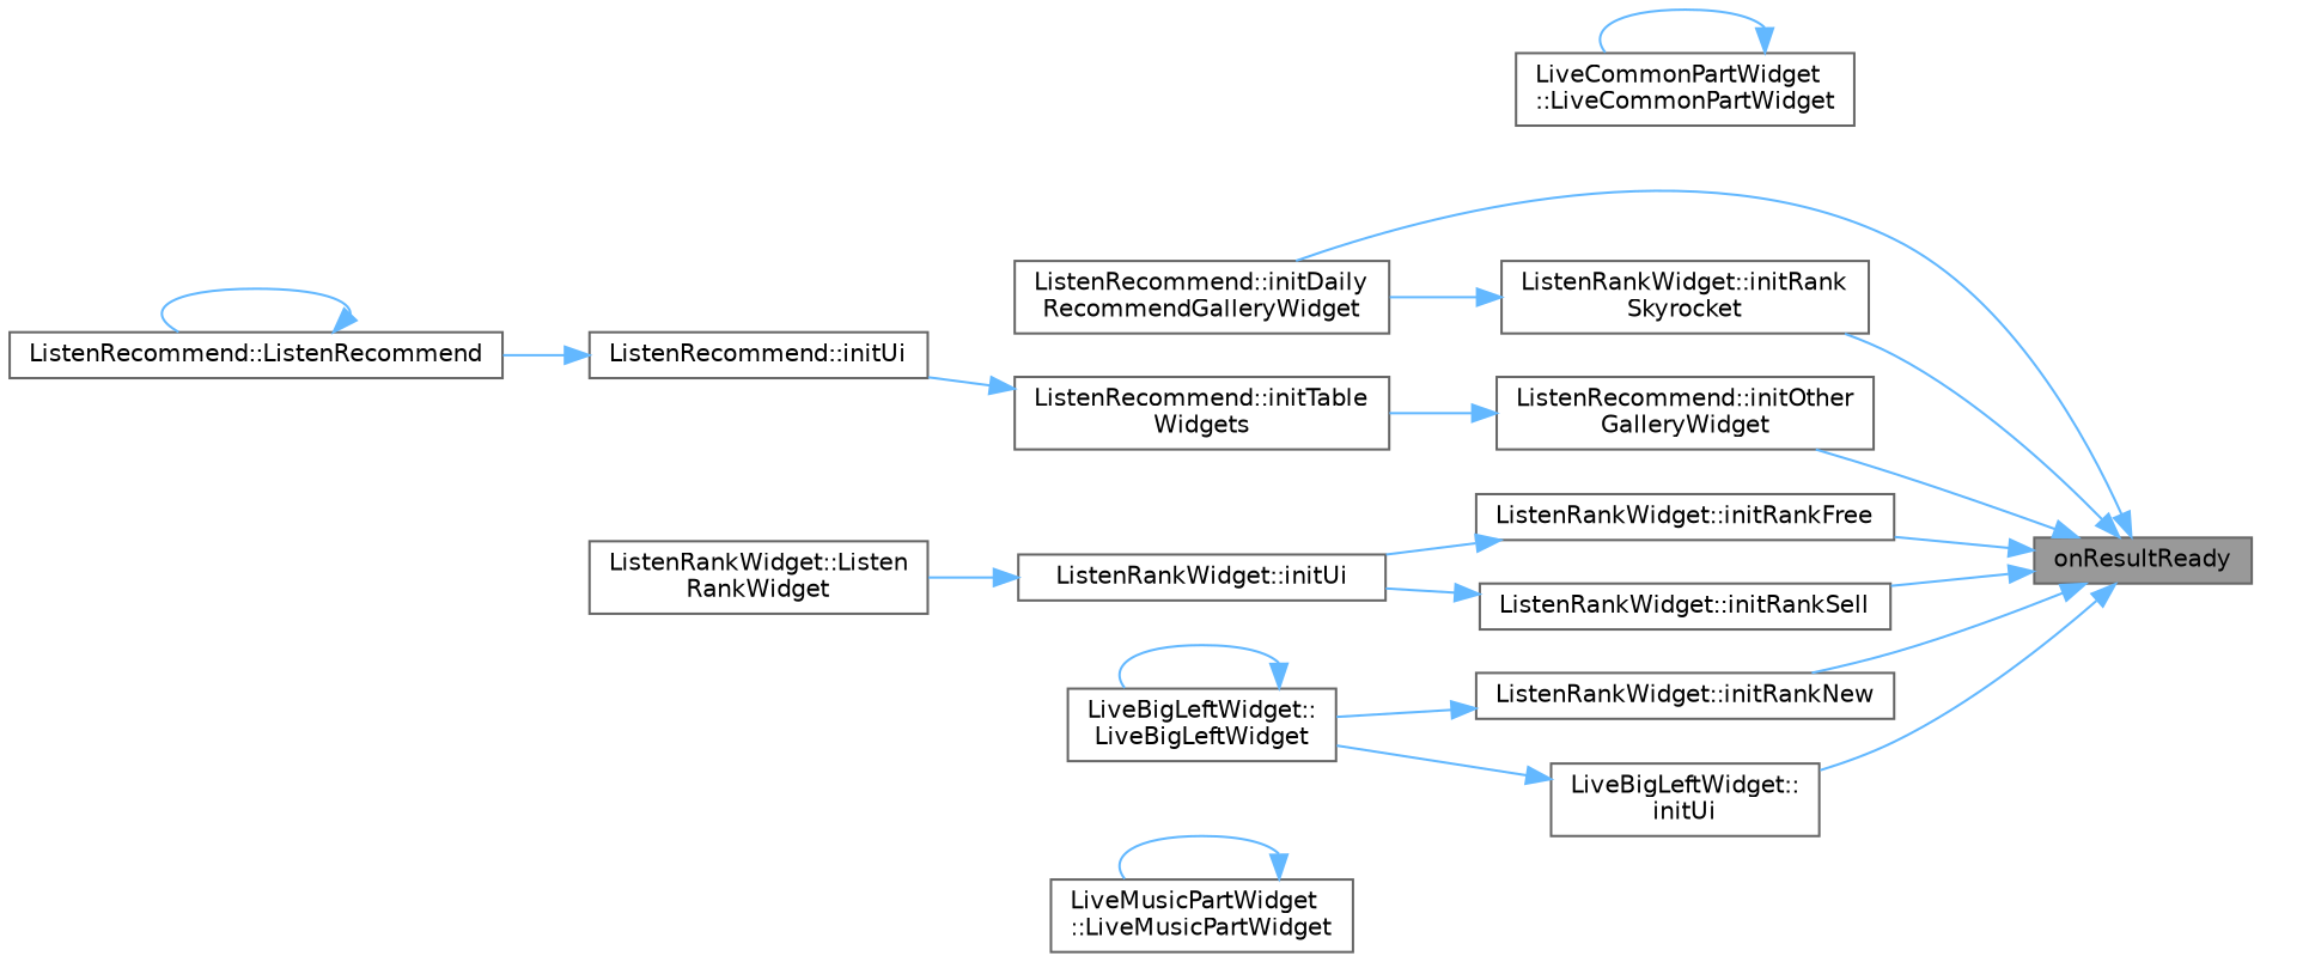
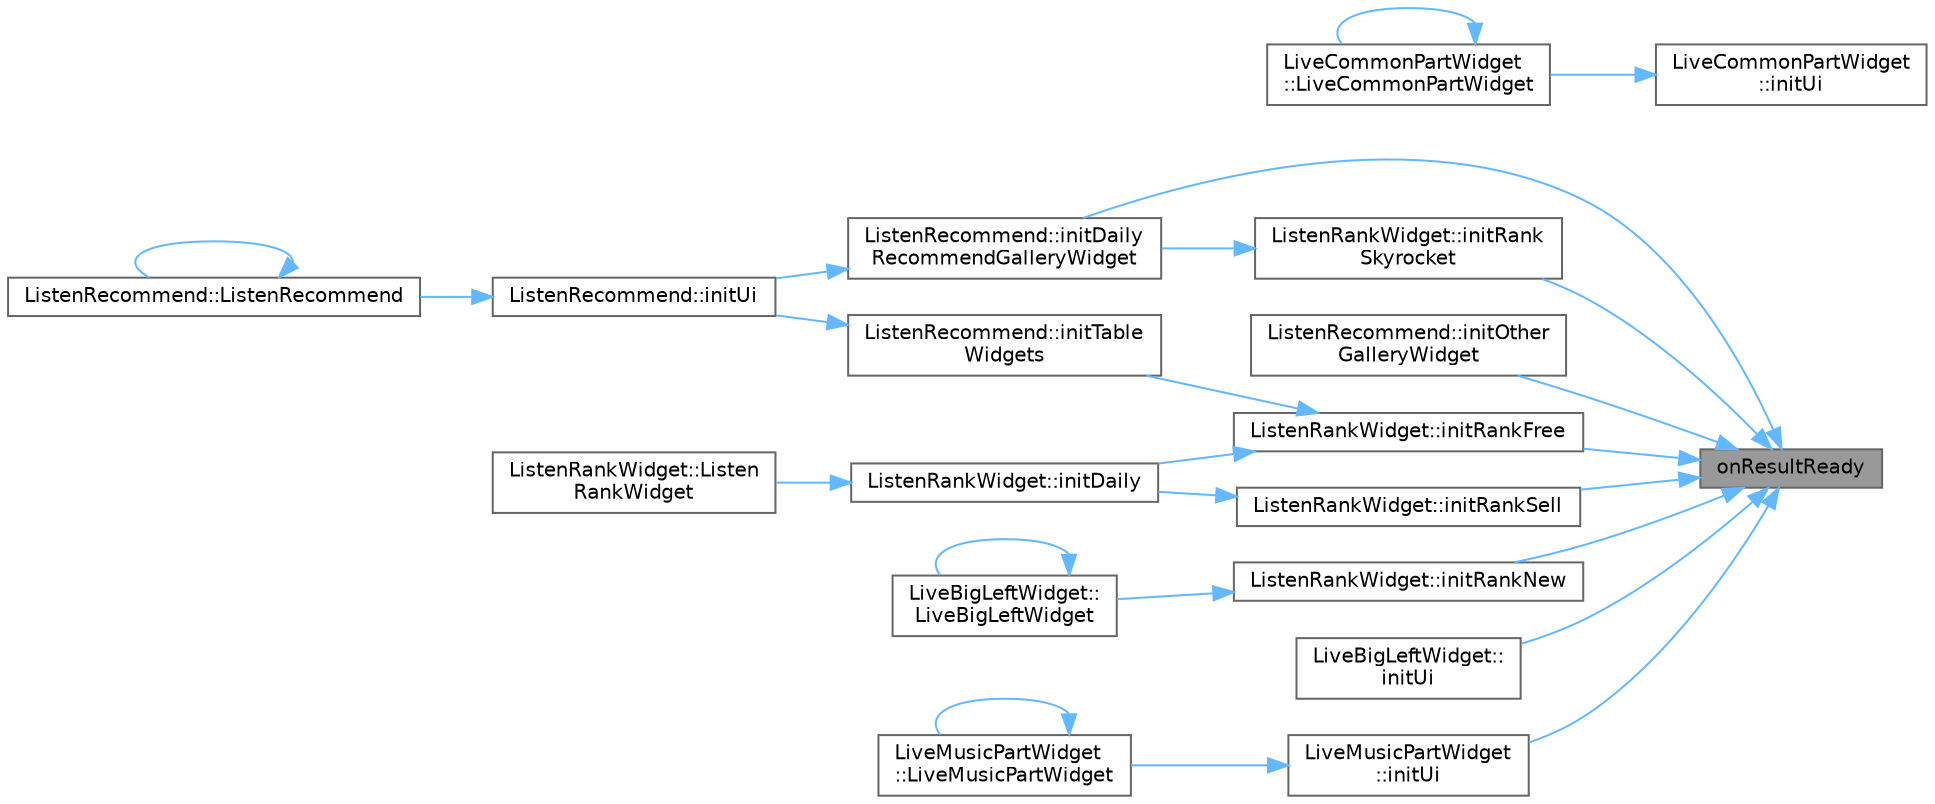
  digraph {
    rankdir=RL
    node [color=grey40 fillcolor=white fontname=Helvetica fontsize=10 shape=box style=filled]
    edge [color=steelblue1 dir=back fontname=Helvetica fontsize=10 labelfontname=Helvetica labelfontsize=10 style=solid]
    n1 [color=gray40 fillcolor=grey60 fontcolor=black height=0.2 label=onResultReady width=0.4]
    n2 [height=0.2 label="ListenRecommend::initDaily\lRecommendGalleryWidget" width=0.4]
    n3 [height=0.2 label="ListenRecommend::initOther\lGalleryWidget" width=0.4]
    n4 [height=0.2 label="ListenRankWidget::initRankFree" width=0.4]
    n5 [height=0.2 label="ListenRankWidget::initRankNew" width=0.4]
    n6 [height=0.2 label="ListenRankWidget::initRankSell" width=0.4]
    n7 [height=0.2 label="ListenRankWidget::initRank\lSkyrocket" width=0.4]
    n8 [height=0.2 label="LiveBigLeftWidget::\linitUi" width=0.4]
+   n9 [height=0.2 label="LiveMusicPartWidget\l::initUi" width=0.4]
    n10 [height=0.2 label="ListenRecommend::initUi" width=0.4]
    n11 [height=0.2 label="ListenRecommend::initTable\lWidgets" width=0.4]
-   n12 [height=0.2 label="ListenRankWidget::initUi" width=0.4]
+   n12 [height=0.2 label="ListenRankWidget::initDaily" width=0.4]
    n13 [height=0.2 label="LiveBigLeftWidget::\lLiveBigLeftWidget" width=0.4]
+   n14 [height=0.2 label="LiveCommonPartWidget\l::initUi" width=0.4]
    n15 [height=0.2 label="LiveCommonPartWidget\l::LiveCommonPartWidget" width=0.4]
    n16 [height=0.2 label="LiveMusicPartWidget\l::LiveMusicPartWidget" width=0.4]
    n17 [height=0.2 label="ListenRecommend::ListenRecommend" width=0.4]
    n18 [height=0.2 label="ListenRankWidget::Listen\lRankWidget" width=0.4]
    n1 -> n2
    n1 -> n3
    n1 -> n4
    n1 -> n5
    n1 -> n6
    n1 -> n7
    n1 -> n8
-   n3 -> n11
+   n1 -> n9
+   n2 -> n10
+   n4 -> n11
    n4 -> n12
    n5 -> n13
    n6 -> n12
    n7 -> n2
-   n8 -> n13
+   n9 -> n16
    n10 -> n17
    n11 -> n10
    n12 -> n18
    n13 -> n13
+   n14 -> n15
    n15 -> n15
    n16 -> n16
    n17 -> n17
  }
